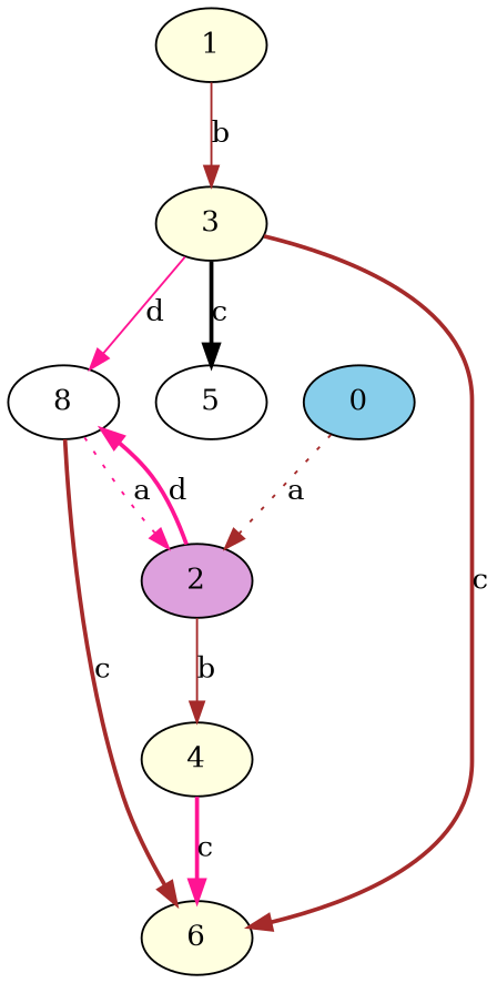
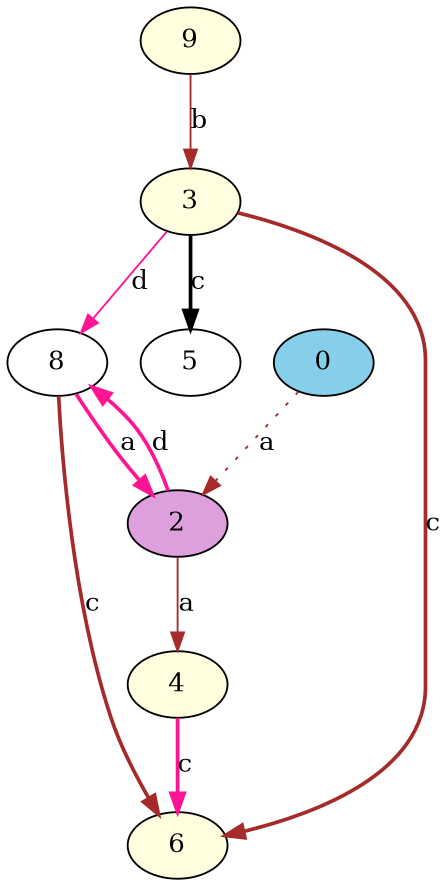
  strict digraph {
    node [fillcolor=lightyellow style=filled]
    edge [color=brown style=bold]
-   1
+   1 [label=9]
    3
    2 [fillcolor=plum]
    4
    8 [fillcolor=white]
    5 [fillcolor=white]
    6
    0 [fillcolor=skyblue]
    1 -> 3 [label=b style=solid]
    3 -> 8 [color=deeppink label=d style=solid]
    3 -> 5 [color=black label=c]
    3 -> 6 [label=c]
-   2 -> 4 [label=b style=solid]
+   2 -> 4 [label=a style=solid]
    2 -> 8 [color=deeppink label=d]
    4 -> 6 [color=deeppink label=c]
-   8 -> 2 [color=deeppink label=a style=dotted]
+   8 -> 2 [color=deeppink label=a]
    8 -> 6 [label=c]
    0 -> 2 [label=a style=dotted]
  }
